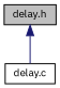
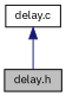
  digraph {
    fontname="IBM Plex Sans"
    node [color=black fontname="IBM Plex Sans" fontsize=10 shape=record style=filled]
    n1 [fillcolor=grey75 fontcolor=black height=0.2 label="delay.h" width=0.4]
    n2 [fillcolor=white height=0.2 label="delay.c" width=0.4]
-   n1 -> n2 [color=midnightblue dir=back fontname="IBM Plex Sans" fontsize=10 labelfontname=Helvetica labelfontsize=10 style=solid]
+   n2 -> n1 [color=midnightblue dir=back fontname="IBM Plex Sans" fontsize=10 labelfontname=Helvetica labelfontsize=10 style=solid]
  }
